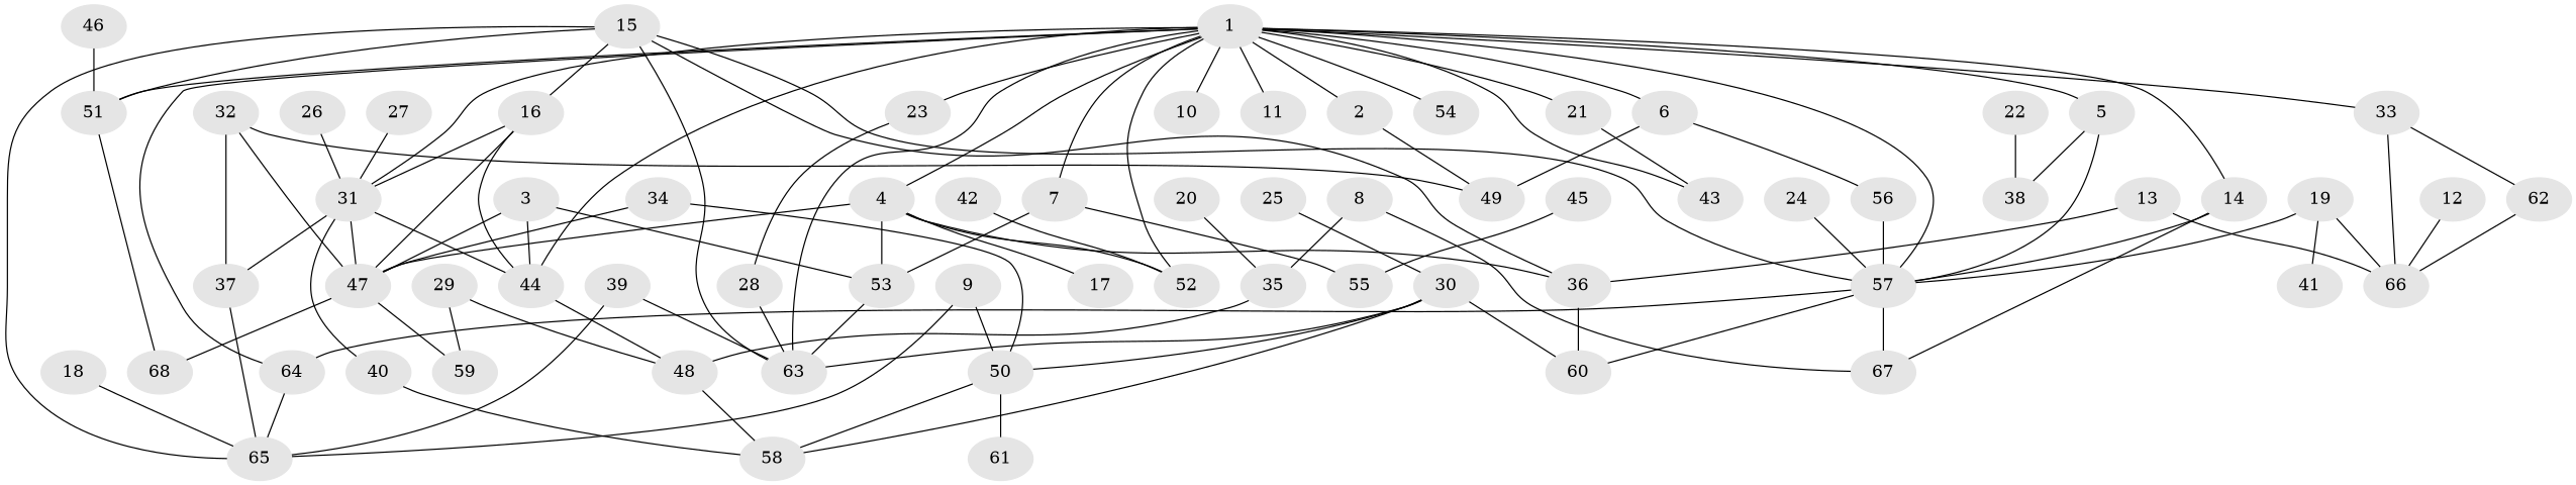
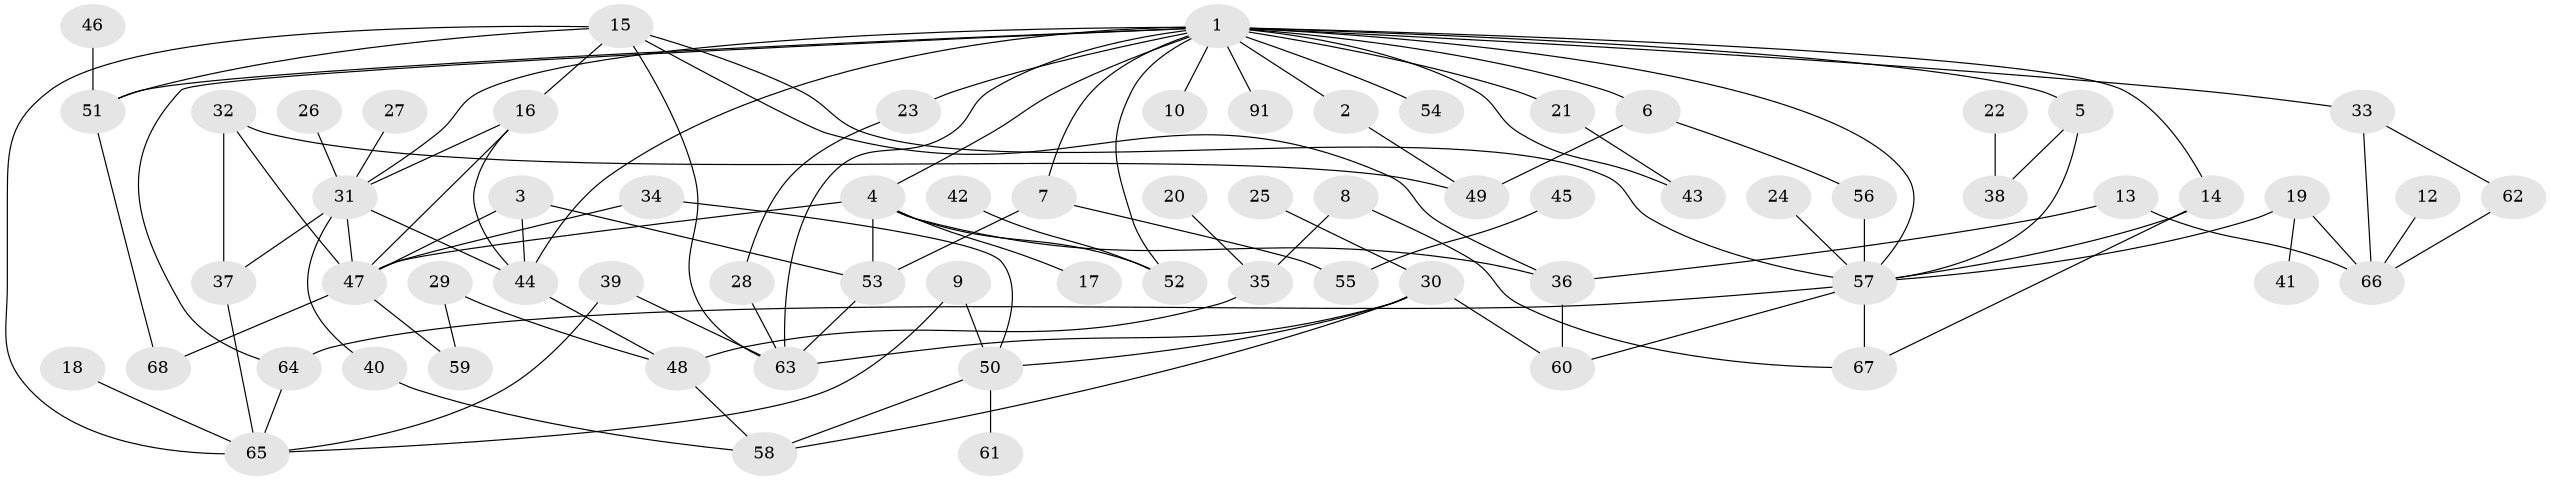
  graph {
    node [color=gray90 style=filled]
    edge [weight=1.0]
    1
    2
    4
    5
    6
    7
    10
-   11
+   11 [label=91]
    14
    21
    23
    31
    33
    43
    44
    51
    52
    54
    57
    63
    64
    49
    47
    53
    17
    36
    38
    56
    55
    13
    66
    67
    28
    37
    40
    62
    48
    68
    60
    65
    3
    59
    8
    35
    9
    50
    58
    61
    12
    15
    16
    18
    19
    41
    20
    22
    24
    25
    30
    26
    27
    29
    32
    34
    39
    42
    45
    46
    1 -- 2
    1 -- 4
    1 -- 5
    1 -- 6
    1 -- 7
    1 -- 10
    1 -- 11
    1 -- 14
    1 -- 21
    1 -- 23
    1 -- 31
    1 -- 33
    1 -- 43
    1 -- 44
    1 -- 51
    1 -- 52
    1 -- 54
    1 -- 57
    1 -- 63
    1 -- 64
    2 -- 49
    4 -- 52
    4 -- 47
    4 -- 53
    4 -- 17
    4 -- 36
    5 -- 57
    5 -- 38
    6 -- 49
    6 -- 56
    7 -- 53
    7 -- 55
    14 -- 57
    14 -- 67
    21 -- 43
    23 -- 28
    31 -- 44
    31 -- 47
    31 -- 37
    31 -- 40
    33 -- 66
    33 -- 62
    44 -- 48
    51 -- 68
    57 -- 64
    57 -- 67
    57 -- 60
    64 -- 65
    47 -- 68
    47 -- 59 [weight=2.0]
    53 -- 63
    36 -- 60 [weight=2.0]
    56 -- 57
    13 -- 36
    13 -- 66
    28 -- 63
    37 -- 65
    40 -- 58
    62 -- 66
    48 -- 58
    3 -- 44
    3 -- 47
    3 -- 53
    8 -- 67
    8 -- 35
    35 -- 48
    9 -- 65
    9 -- 50
    50 -- 58
    50 -- 61
    12 -- 66
    15 -- 51
    15 -- 57
    15 -- 63
    15 -- 36
    15 -- 65
    15 -- 16
    16 -- 31
    16 -- 44
    16 -- 47
    18 -- 65
    19 -- 57
    19 -- 66
    19 -- 41
    20 -- 35
    22 -- 38
    24 -- 57
    25 -- 30
    30 -- 63
    30 -- 60
    30 -- 50
    30 -- 58
    26 -- 31
    27 -- 31
    29 -- 48
    29 -- 59
    32 -- 49
    32 -- 47
    32 -- 37
    34 -- 47
    34 -- 50
    39 -- 63
    39 -- 65
    42 -- 52
    45 -- 55
    46 -- 51
  }
